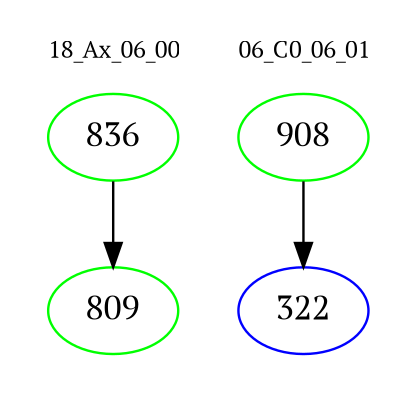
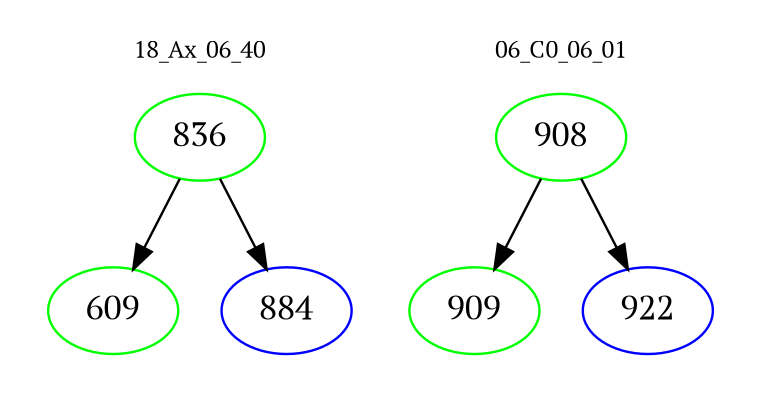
  digraph {
    fontname="PT Serif"
    node [color=green fontname="PT Serif"]
    edge [color=black fontname="PT Serif"]
    n1 [label=836]
-   n2 [label=809]
+   n2 [label=609]
+   n3 [color=blue label=884]
    n4 [label=908]
-   n6 [color=blue label=322]
+   n5 [label=909]
+   n6 [color=blue label=922]
    subgraph cluster_1 {
      color=white
      fontsize=10
-     label="18_Ax_06_00"
+     label="18_Ax_06_40"
      n1
      n2
+     n3
    }
    subgraph cluster_2 {
      color=white
      fontsize=10
      label="06_C0_06_01"
      n4
+     n5
      n6
    }
    n1 -> n2
+   n1 -> n3
+   n4 -> n5
    n4 -> n6
  }
